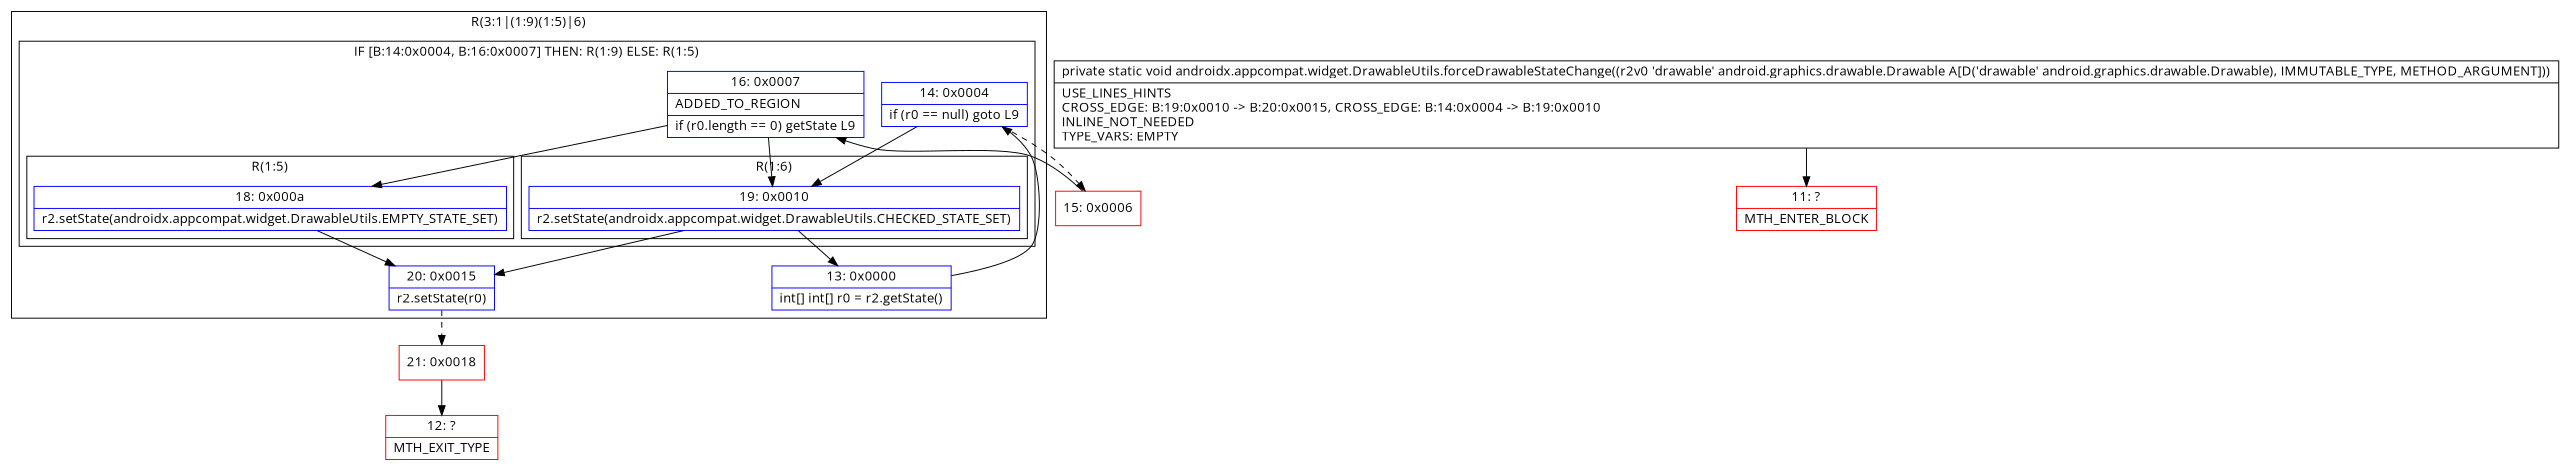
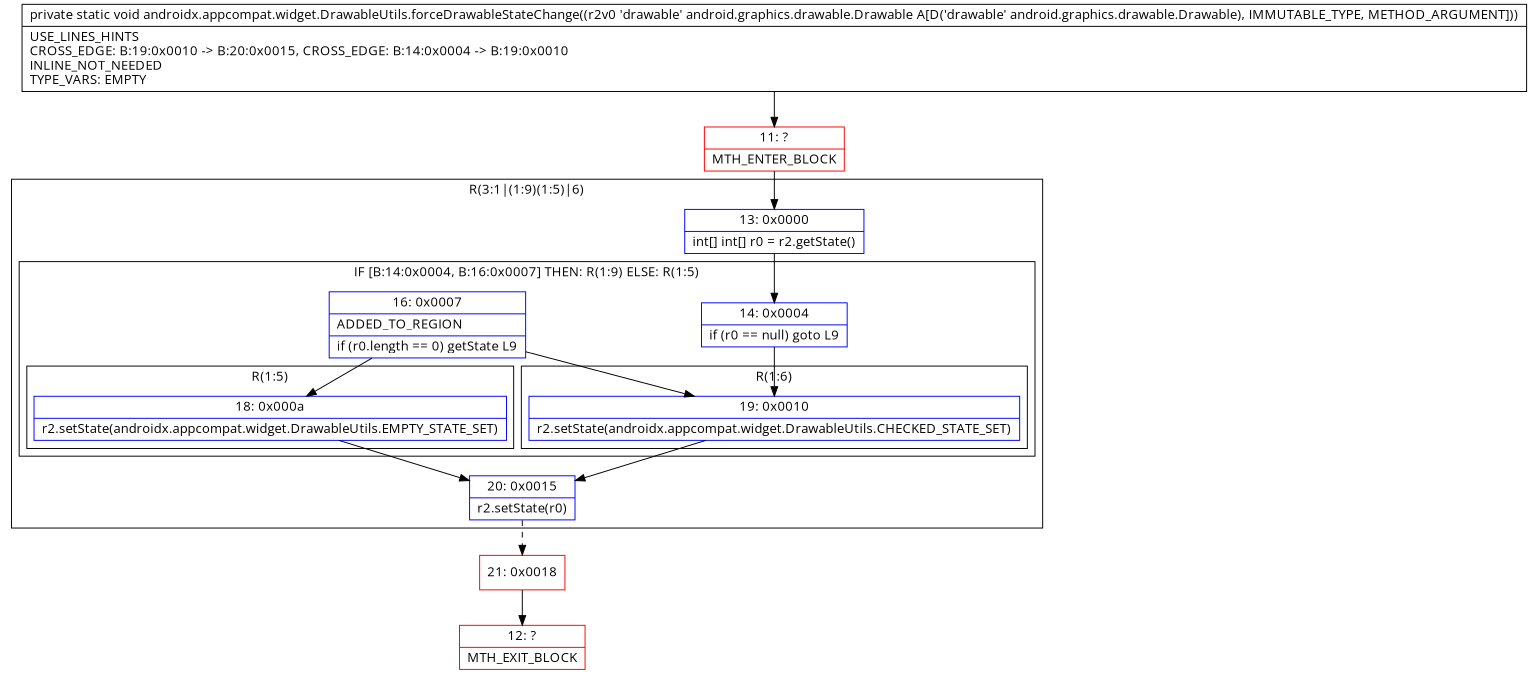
  digraph {
    fontname="Open Sans"
    node [color=blue fontname="Open Sans" shape=record]
    edge [fontname="Open Sans"]
    n1 [label="{19\:\ 0x0010|r2.setState(androidx.appcompat.widget.DrawableUtils.CHECKED_STATE_SET)\l}"]
    n2 [label="{18\:\ 0x000a|r2.setState(androidx.appcompat.widget.DrawableUtils.EMPTY_STATE_SET)\l}"]
    n3 [label="{14\:\ 0x0004|if (r0 == null) goto L9\l}"]
    n4 [label="{16\:\ 0x0007|ADDED_TO_REGION\l|if (r0.length == 0) getState L9\l}"]
    n5 [label="{13\:\ 0x0000|int[] int[] r0 = r2.getState()\l}"]
    n6 [label="{20\:\ 0x0015|r2.setState(r0)\l}"]
-   n7 [color=red label="{15\:\ 0x0006}"]
    n8 [color=red label="{21\:\ 0x0018}"]
-   n9 [color=red label="{12\:\ ?|MTH_EXIT_TYPE\l}"]
+   n9 [color=red label="{12\:\ ?|MTH_EXIT_BLOCK\l}"]
    n10 [color=red label="{11\:\ ?|MTH_ENTER_BLOCK\l}"]
    n11 [label="{private static void androidx.appcompat.widget.DrawableUtils.forceDrawableStateChange((r2v0 'drawable' android.graphics.drawable.Drawable A[D('drawable' android.graphics.drawable.Drawable), IMMUTABLE_TYPE, METHOD_ARGUMENT]))  | USE_LINES_HINTS\lCROSS_EDGE: B:19:0x0010 \-\> B:20:0x0015, CROSS_EDGE: B:14:0x0004 \-\> B:19:0x0010\lINLINE_NOT_NEEDED\lTYPE_VARS: EMPTY\l}" color=""]
    subgraph cluster_1 {
      label="R(3:1|(1:9)(1:5)|6)"
      n5
      n6
      subgraph cluster_2 {
        label="IF [B:14:0x0004, B:16:0x0007] THEN: R(1:9) ELSE: R(1:5)"
        n3
        n4
        subgraph cluster_3 {
          label="R(1:6)"
          n1
        }
        subgraph cluster_4 {
          label="R(1:5)"
          n2
        }
      }
    }
    n1 -> n6
    n2 -> n6
    n3 -> n1
-   n3 -> n7 [style=dashed]
    n4 -> n1
    n4 -> n2 [style=solid]
    n5 -> n3
    n6 -> n8 [style=dashed]
-   n7 -> n4
    n8 -> n9
-   n1 -> n5
+   n10 -> n5
    n11 -> n10
  }
